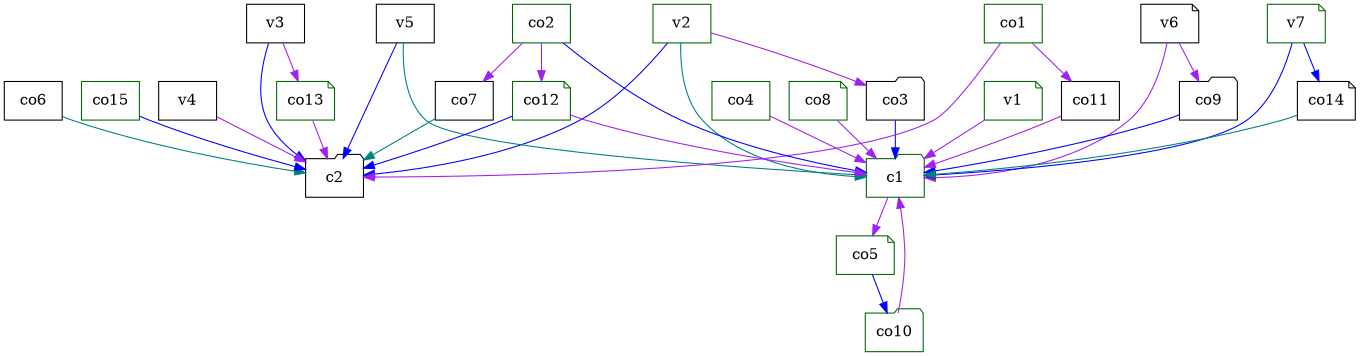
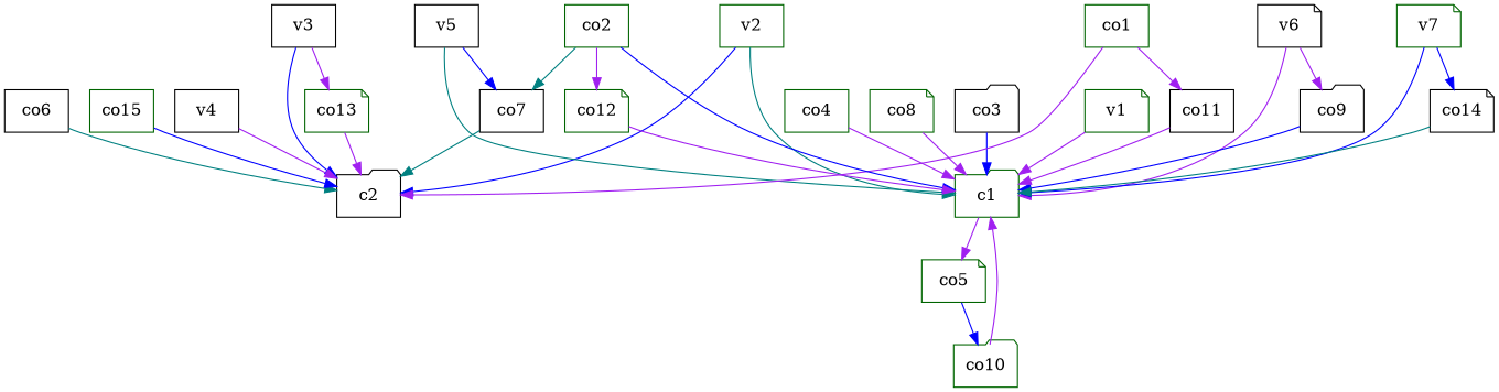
  strict digraph {
    node [color=darkgreen shape=box]
    edge [color=purple weight=1]
    v1 [shape=note]
    c1 [shape=folder]
    co5 [shape=note]
    v2
    c2 [color=black shape=folder]
    co3 [color=black shape=folder]
    v3 [color=black]
    co13 [shape=note]
    v4 [color=black]
    v5 [color=black]
    v6 [color=black shape=note]
    co9 [color=black shape=folder]
    v7 [shape=note]
    co14 [color=black shape=note]
    co1
    co11 [color=black]
    co2
    co7 [color=black]
    co12 [shape=note]
    co4
    co10 [shape=folder]
    co6 [color=black]
    co8 [shape=note]
    co15
    v1 -> c1
    c1 -> co5
    co5 -> co10 [color=blue]
    v2 -> c1 [color=teal]
    v2 -> c2 [color=blue]
-   v2 -> co3
    co3 -> c1 [color=blue]
    v3 -> c2 [color=blue]
    v3 -> co13
    co13 -> c2
    v4 -> c2
    v5 -> c1 [color=teal]
-   v5 -> c2 [color=blue]
+   v5 -> co7 [color=blue]
    v6 -> c1
    v6 -> co9
    co9 -> c1 [color=blue]
    v7 -> c1 [color=blue]
    v7 -> co14 [color=blue]
    co14 -> c1 [color=teal]
    co1 -> c2
    co1 -> co11
    co11 -> c1
    co2 -> c1 [color=blue]
-   co2 -> co7
+   co2 -> co7 [color=teal]
    co2 -> co12
    co7 -> c2 [color=teal]
    co12 -> c1
-   co12 -> c2 [color=blue]
    co4 -> c1
    co10 -> c1
    co6 -> c2 [color=teal]
    co8 -> c1
    co15 -> c2 [color=blue]
  }
